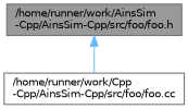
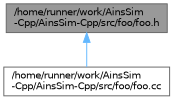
  digraph {
    node [fontname=Helvetica fontsize=10 shape=box style=filled]
    n1 [color=gray40 fillcolor=grey60 fontcolor=black height=0.2 label="/home/runner/work/AinsSim\l-Cpp/AinsSim-Cpp/src/foo/foo.h" width=0.4]
-   n2 [color=grey40 fillcolor=white height=0.2 label="/home/runner/work/Cpp\l-Cpp/AinsSim-Cpp/src/foo/foo.cc" width=0.4]
+   n2 [color=grey40 fillcolor=white height=0.2 label="/home/runner/work/AinsSim\l-Cpp/AinsSim-Cpp/src/foo/foo.cc" width=0.4]
    n1 -> n2 [color=steelblue1 dir=back fontname=Helvetica fontsize=10 labelfontname=Helvetica labelfontsize=10 style=solid]
  }
